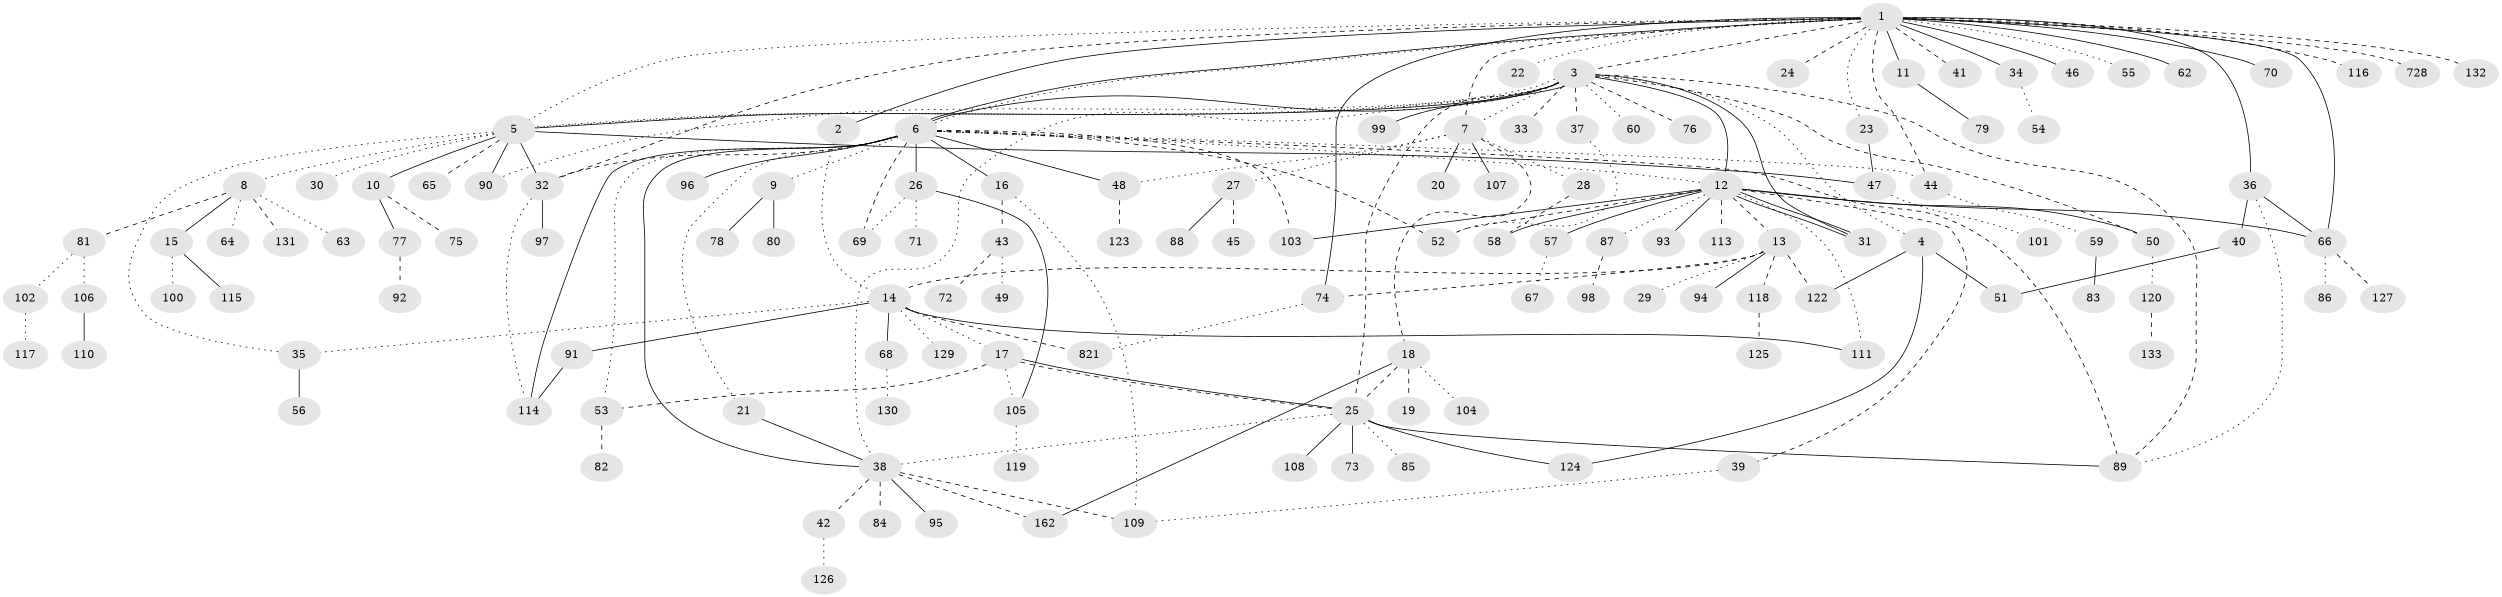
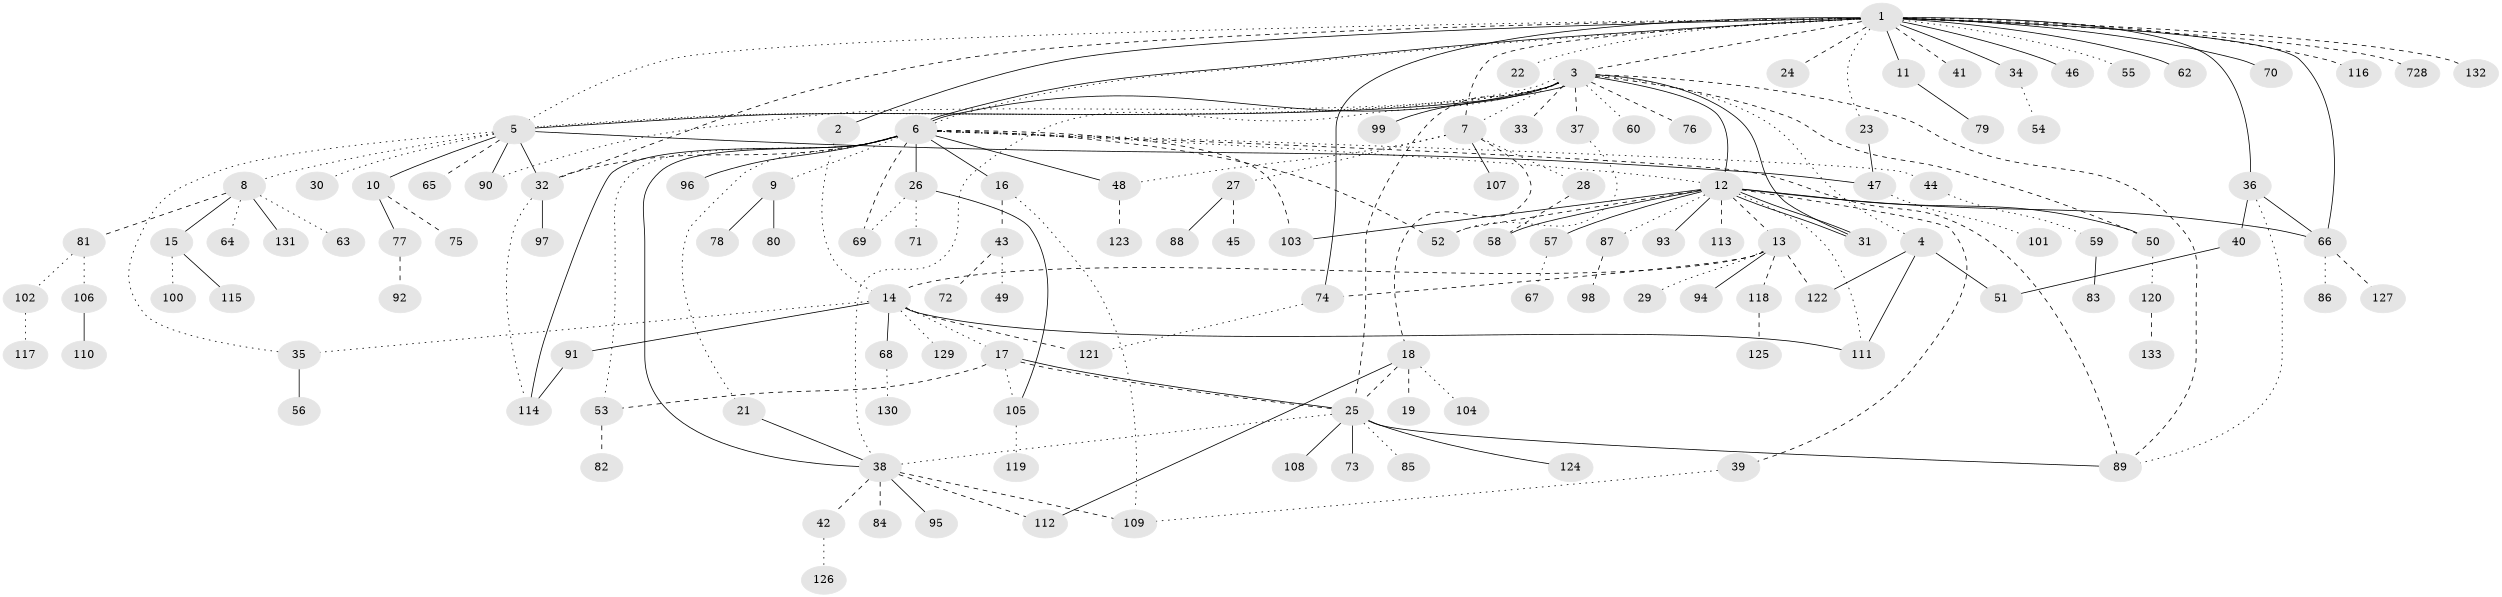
  graph {
    node [color=gray90 style=filled]
    edge [style=solid]
    1
    2
    3
    5
    6
    7
    11
    22
    23
    24
    32
    34
    36
    41
    44
    46
    55
    62
    66
    70
    74
    116
    n23 [label=728]
    132
    14
    4
    12
    25
    31
    33
    37
    38
    50
    60
    76
    89
    90
    99
    8
    10
    30
    35
    47
    65
    9
    16
    21
    26
    48
    52
    53
    69
    96
    103
    114
    18
-   20
    27
    28
    107
    79
    97
    54
    40
    59
    86
    127
-   121 [label=821]
+   121
    111
    17
    68
    91
    129
    51
    122
    124
    13
    39
    57
    58
    87
    93
    113
    73
    85
    108
    109
-   112 [label=162]
+   112
    42
    84
    95
    120
    15
    63
    64
    81
    131
    75
    77
    56
    101
    78
    80
    43
    105
    71
    123
    82
    19
    104
    45
    88
    100
    115
    102
    106
    92
    29
    94
    118
    67
    98
    125
    130
    49
    72
    119
    126
    83
    133
    117
    110
    1 -- 2
    1 -- 3 [style=dashed]
    1 -- 5 [style=dotted]
    1 -- 6
    1 -- 6 [style=dotted]
    1 -- 7 [style=dashed]
    1 -- 11
    1 -- 22 [style=dotted]
    1 -- 23 [style=dotted]
    1 -- 24 [style=dashed]
    1 -- 32 [style=dashed]
    1 -- 34
    1 -- 36
    1 -- 41 [style=dashed]
-   1 -- 44 [style=dashed]
    1 -- 46
    1 -- 55 [style=dotted]
    1 -- 62
    1 -- 66
    1 -- 70
    1 -- 74
    1 -- 116 [style=dashed]
    1 -- n23 [style=dashed]
    1 -- 132 [style=dashed]
    2 -- 14 [style=dotted]
    3 -- 5 [style=dotted]
    3 -- 5 [style=dotted]
    3 -- 5
    3 -- 6
    3 -- 7 [style=dotted]
    3 -- 4 [style=dotted]
    3 -- 12
    3 -- 25 [style=dashed]
    3 -- 31
    3 -- 33 [style=dashed]
    3 -- 37 [style=dashed]
    3 -- 38 [style=dotted]
    3 -- 50 [style=dashed]
    3 -- 60 [style=dotted]
    3 -- 76 [style=dashed]
    3 -- 89 [style=dashed]
    3 -- 90 [style=dotted]
    3 -- 99
    5 -- 32
    5 -- 90
    5 -- 8 [style=dotted]
    5 -- 10
    5 -- 30 [style=dotted]
    5 -- 35 [style=dotted]
    5 -- 47
    5 -- 65 [style=dashed]
    6 -- 32 [style=dashed]
    6 -- 44 [style=dotted]
    6 -- 12 [style=dotted]
    6 -- 38
    6 -- 89 [style=dashed]
    6 -- 9 [style=dotted]
    6 -- 16
    6 -- 21 [style=dotted]
    6 -- 26
    6 -- 48
    6 -- 52 [style=dashed]
    6 -- 53 [style=dotted]
    6 -- 69 [style=dashed]
    6 -- 96
    6 -- 103 [style=dashed]
    6 -- 114
    7 -- 48 [style=dotted]
    7 -- 18 [style=dashed]
-   7 -- 20
    7 -- 27 [style=dotted]
    7 -- 28 [style=dotted]
    7 -- 107
    11 -- 79
    23 -- 47
    32 -- 114 [style=dotted]
    32 -- 97
    34 -- 54 [style=dotted]
    36 -- 66
    36 -- 89 [style=dotted]
    36 -- 40
    44 -- 59 [style=dotted]
    66 -- 86 [style=dotted]
    66 -- 127 [style=dashed]
    74 -- 121 [style=dotted]
    14 -- 35 [style=dotted]
    14 -- 121 [style=dashed]
    14 -- 111
    14 -- 17 [style=dotted]
    14 -- 68
    14 -- 91
    14 -- 129 [style=dotted]
    4 -- 51
    4 -- 122
-   4 -- 124
+   4 -- 111
    12 -- 66
    12 -- 31
    12 -- 31
    12 -- 50
    12 -- 52 [style=dashed]
    12 -- 103
    12 -- 111 [style=dotted]
    12 -- 13 [style=dashed]
    12 -- 39 [style=dashed]
    12 -- 57
    12 -- 58
    12 -- 87 [style=dotted]
    12 -- 93
    12 -- 113 [style=dashed]
    25 -- 38 [style=dotted]
    25 -- 89
    25 -- 124
    25 -- 73
    25 -- 85 [style=dotted]
    25 -- 108
    37 -- 52 [style=dotted]
    38 -- 109 [style=dashed]
    38 -- 112 [style=dashed]
    38 -- 42 [style=dashed]
    38 -- 84 [style=dashed]
    38 -- 95
    50 -- 120 [style=dotted]
    8 -- 15
    8 -- 63 [style=dotted]
    8 -- 64 [style=dotted]
    8 -- 81 [style=dashed]
-   8 -- 131 [style=dashed]
+   8 -- 131
    10 -- 75 [style=dashed]
    10 -- 77
    35 -- 56
    47 -- 101 [style=dotted]
    9 -- 78
    9 -- 80
    16 -- 109 [style=dotted]
    16 -- 43 [style=dashed]
    21 -- 38
    26 -- 69 [style=dotted]
    26 -- 105
    26 -- 71 [style=dotted]
    48 -- 123 [style=dashed]
    53 -- 82 [style=dashed]
    18 -- 25 [style=dashed]
    18 -- 112
    18 -- 19 [style=dashed]
    18 -- 104 [style=dotted]
    27 -- 45 [style=dashed]
    27 -- 88
    28 -- 58 [style=dashed]
    40 -- 51
    59 -- 83
    17 -- 25 [style=dashed]
    17 -- 25
    17 -- 53 [style=dashed]
    17 -- 105 [style=dotted]
    68 -- 130 [style=dotted]
    91 -- 114
    13 -- 74 [style=dashed]
    13 -- 14 [style=dashed]
    13 -- 122 [style=dashed]
    13 -- 29 [style=dotted]
    13 -- 94
    13 -- 118 [style=dashed]
    39 -- 109 [style=dotted]
    57 -- 67 [style=dotted]
    87 -- 98 [style=dashed]
    42 -- 126 [style=dotted]
    120 -- 133 [style=dashed]
    15 -- 100 [style=dotted]
    15 -- 115
    81 -- 102 [style=dotted]
    81 -- 106 [style=dotted]
    77 -- 92 [style=dashed]
    43 -- 49 [style=dotted]
    43 -- 72 [style=dashed]
    105 -- 119 [style=dotted]
    102 -- 117 [style=dotted]
    106 -- 110
    118 -- 125 [style=dashed]
  }
